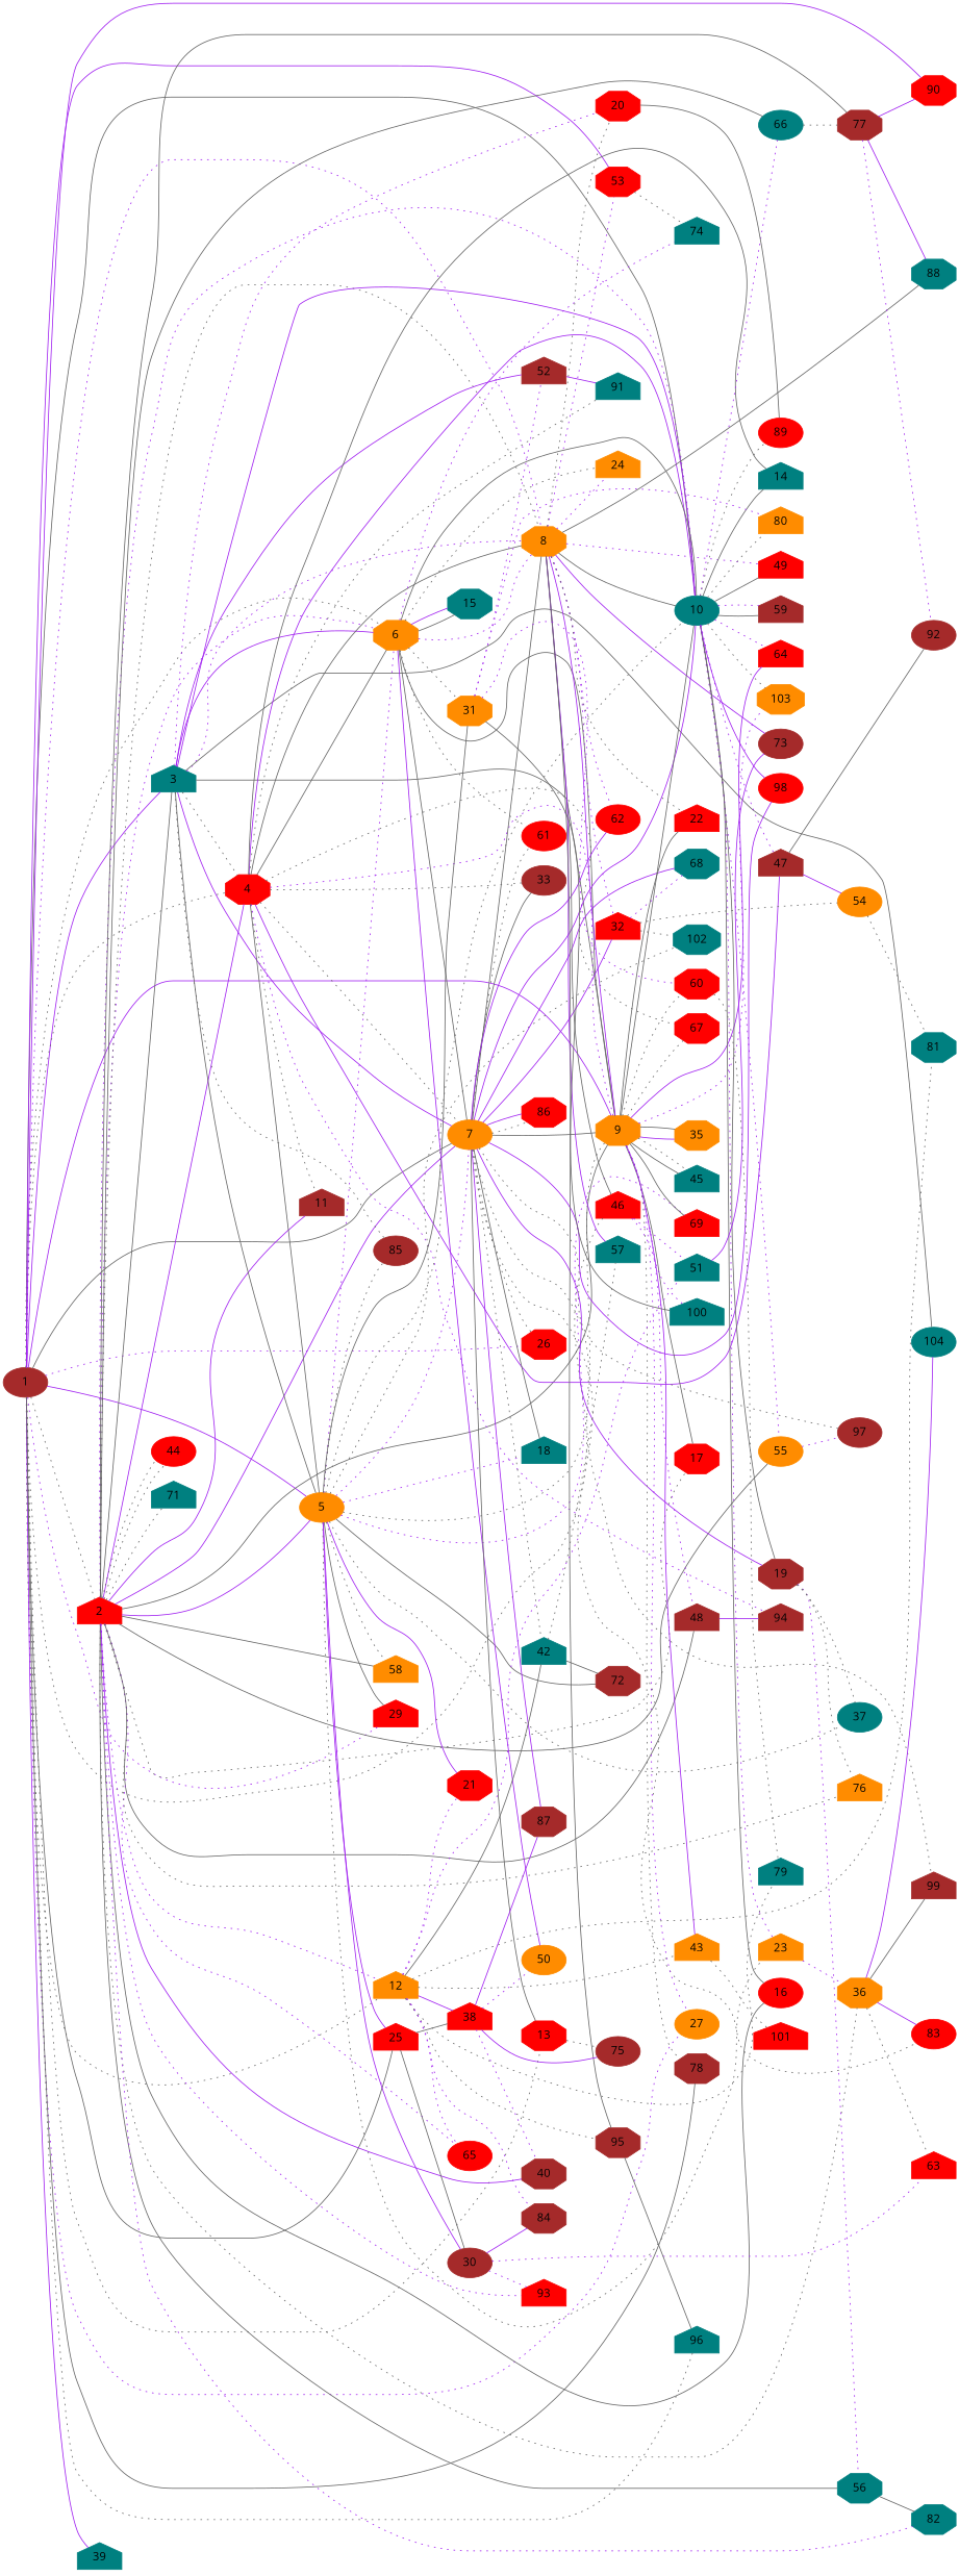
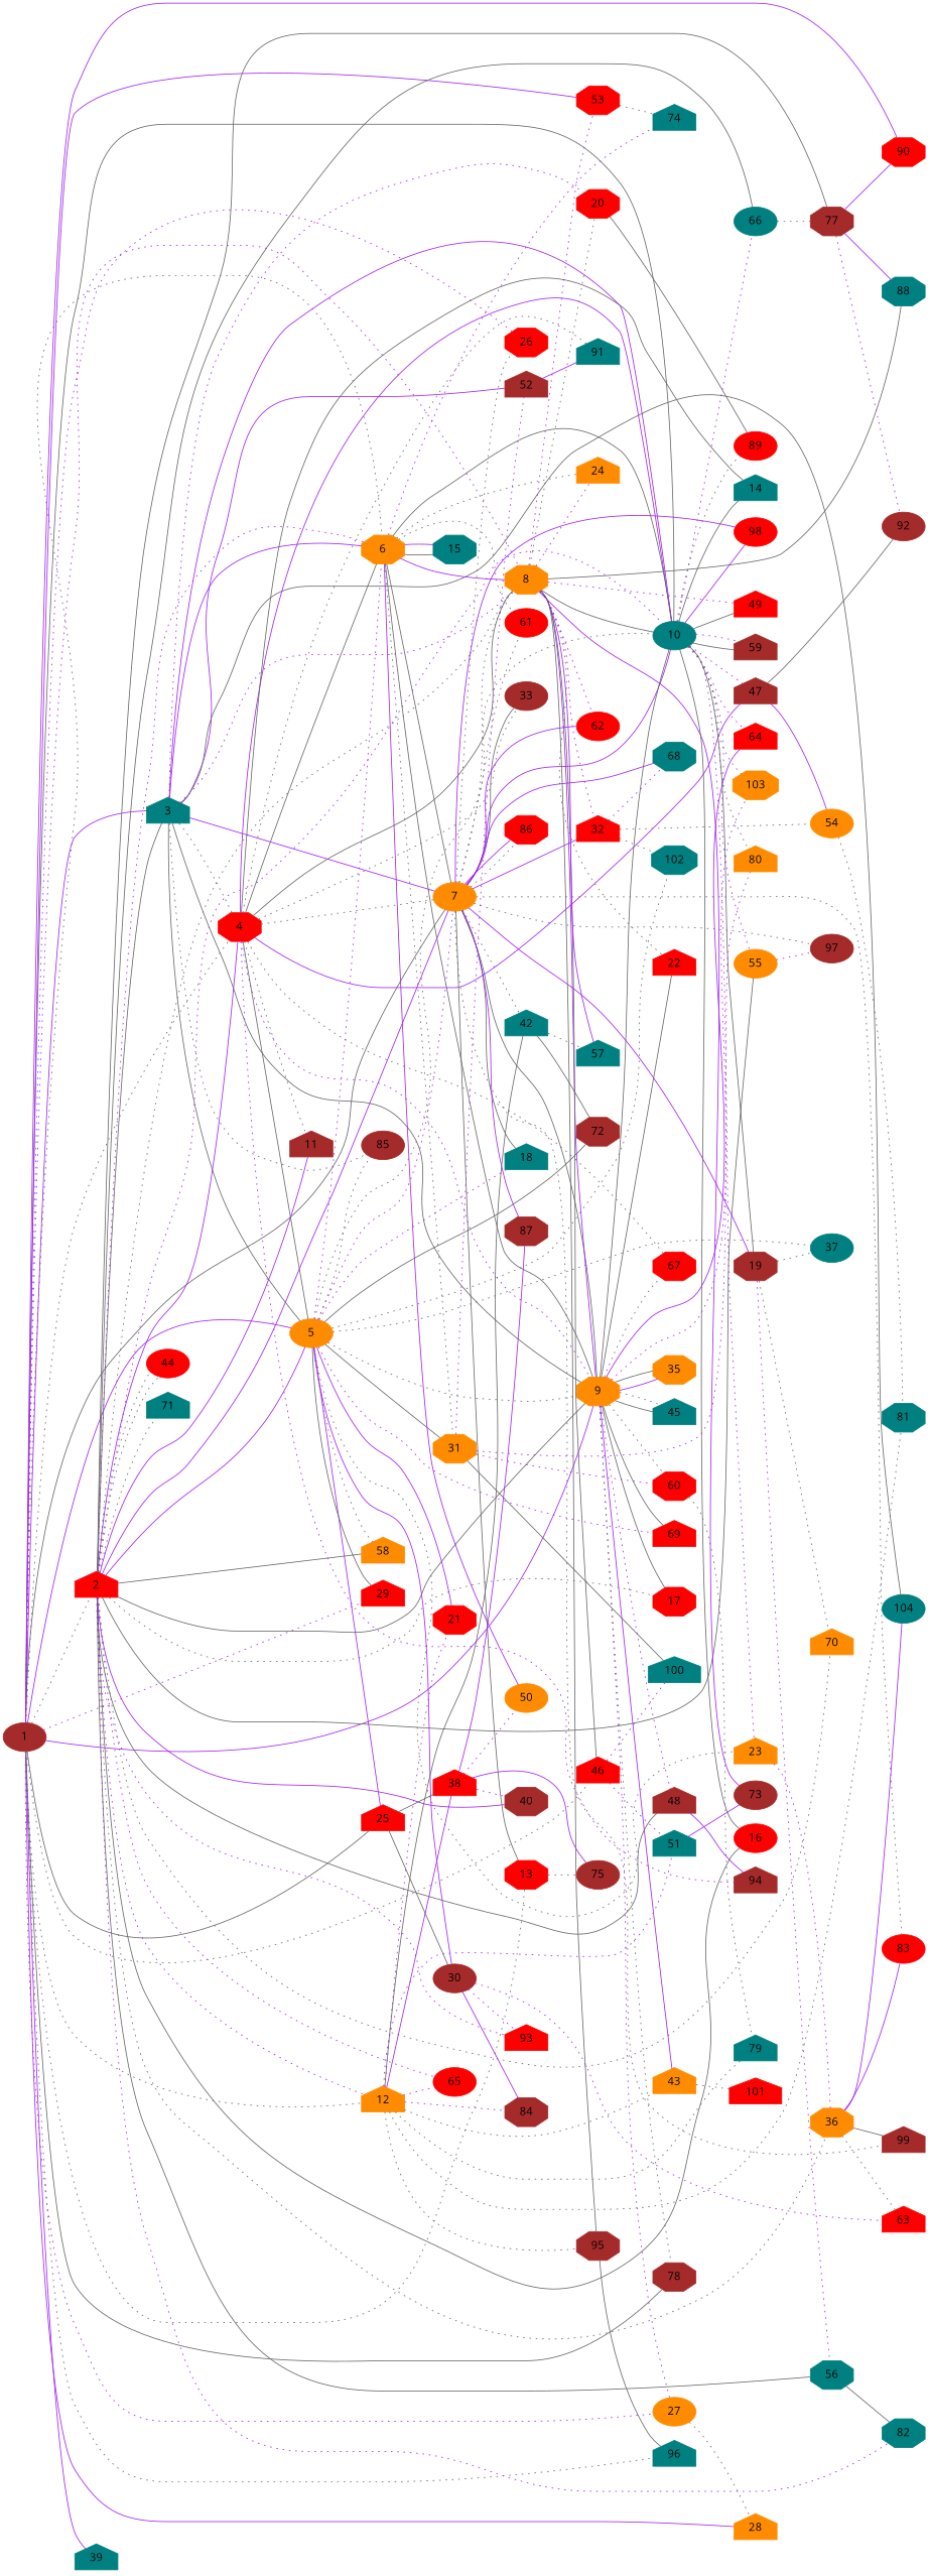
  graph {
    fontname="Open Sans"
    rankdir=LR
    node [color=red fontname="Open Sans" shape=house style=filled]
    edge [color=gray40 fontname="Open Sans" style=dotted]
    1 [color=brown shape=ellipse]
    2
    3 [color=teal]
    4 [shape=octagon]
    5 [color=darkorange shape=ellipse]
    6 [color=darkorange shape=octagon]
    7 [color=darkorange shape=ellipse]
    8 [color=darkorange shape=octagon]
    9 [color=darkorange shape=octagon]
    10 [color=teal shape=ellipse]
    12 [color=darkorange]
    13 [shape=octagon]
    25
    26 [shape=octagon]
    27 [color=darkorange shape=ellipse]
+   28 [color=darkorange]
    29
    39 [color=teal]
    46
    53 [shape=octagon]
    78 [color=brown shape=octagon]
    90 [shape=octagon]
    96 [color=teal]
    11 [color=brown]
    16 [shape=ellipse]
    17 [shape=octagon]
    36 [color=darkorange shape=octagon]
    40 [color=brown shape=octagon]
    44 [shape=ellipse]
    48 [color=brown]
    55 [color=darkorange shape=ellipse]
    56 [color=teal shape=octagon]
    58 [color=darkorange]
    65 [shape=ellipse]
    66 [color=teal shape=ellipse]
    71 [color=teal]
-   76 [color=darkorange]
+   76 [color=darkorange label=70]
    77 [color=brown shape=octagon]
    82 [color=teal shape=octagon]
    93
    20 [shape=octagon]
    52 [color=brown]
    85 [color=brown shape=ellipse]
    104 [color=teal shape=ellipse]
    14 [color=teal]
    33 [color=brown shape=ellipse]
    47 [color=brown]
    67 [shape=octagon]
    91 [color=teal]
    94 [color=brown]
    18 [color=teal]
    21 [shape=octagon]
    23 [color=darkorange]
    30 [color=brown shape=ellipse]
    31 [color=darkorange shape=octagon]
    37 [color=teal shape=ellipse]
    69
    72 [color=brown shape=octagon]
    102 [color=teal shape=octagon]
    15 [color=teal shape=octagon]
    24 [color=darkorange]
    50 [color=darkorange shape=ellipse]
    61 [shape=ellipse]
    74 [color=teal]
    19 [color=brown shape=octagon]
    32
    42 [color=teal]
    62 [shape=ellipse]
    68 [color=teal shape=octagon]
    83 [shape=ellipse]
    86 [shape=octagon]
    87 [color=brown shape=octagon]
    97 [color=brown shape=ellipse]
    98 [shape=ellipse]
    99 [color=brown]
    22
    49
    57 [color=teal]
    73 [color=brown shape=ellipse]
    88 [color=teal shape=octagon]
    95 [color=brown shape=octagon]
    35 [color=darkorange shape=octagon]
    43 [color=darkorange]
    45 [color=teal]
    60 [shape=octagon]
    64
    103 [color=darkorange shape=octagon]
    59 [color=brown]
    80 [color=darkorange]
    89 [shape=ellipse]
    38
    51 [color=teal]
    79 [color=teal]
    81 [color=teal shape=octagon]
    84 [color=brown shape=octagon]
    75 [color=brown shape=ellipse]
    100 [color=teal]
    63
    92 [color=brown shape=ellipse]
    54 [color=darkorange shape=ellipse]
    101
    1 -- 2
    1 -- 3 [color=purple style=solid]
    1 -- 4
    1 -- 5 [color=purple style=solid]
    1 -- 6
    1 -- 7 [style=solid]
    1 -- 8 [color=purple]
    1 -- 9 [color=purple style=solid]
    1 -- 10 [style=solid]
    1 -- 12
    1 -- 13
    1 -- 25 [style=solid]
    1 -- 26 [color=purple]
    1 -- 27 [color=purple]
+   1 -- 28 [color=purple style=solid]
    1 -- 29 [color=purple]
    1 -- 39 [color=purple style=solid]
    1 -- 46
    1 -- 53 [color=purple style=solid]
    1 -- 78 [style=solid]
    1 -- 90 [color=purple style=solid]
    1 -- 96
    2 -- 3 [style=solid]
    2 -- 4 [color=purple style=solid]
    2 -- 5 [color=purple style=solid]
    2 -- 6 [color=purple]
    2 -- 7 [color=purple style=solid]
    2 -- 8
    2 -- 9 [style=solid]
    2 -- 10 [color=purple]
    2 -- 12 [color=purple]
    2 -- 11 [color=purple style=solid]
    2 -- 16 [style=solid]
    2 -- 17
    2 -- 36
    2 -- 40 [color=purple style=solid]
    2 -- 44
    2 -- 44
    2 -- 48 [style=solid]
    2 -- 55 [style=solid]
    2 -- 56 [style=solid]
    2 -- 58 [style=solid]
    2 -- 65 [color=purple]
    2 -- 66 [style=solid]
    2 -- 71
    2 -- 76
    2 -- 77 [style=solid]
    2 -- 82 [color=purple]
    2 -- 93 [color=purple]
    3 -- 4
    3 -- 5 [style=solid]
    3 -- 6 [color=purple style=solid]
    3 -- 7 [color=purple style=solid]
    3 -- 8 [color=purple]
    3 -- 9 [style=solid]
    3 -- 10 [color=purple style=solid]
    3 -- 20 [color=purple]
    3 -- 52 [color=purple style=solid]
    3 -- 85
    3 -- 104 [style=solid]
    4 -- 5 [style=solid]
    4 -- 6 [style=solid]
    4 -- 7
    4 -- 8 [style=solid]
    4 -- 9 [color=purple]
    4 -- 10 [color=purple style=solid]
    4 -- 11
    4 -- 14 [style=solid]
    4 -- 33
    4 -- 47 [color=purple style=solid]
    4 -- 67
    4 -- 91
    4 -- 94 [color=purple]
    5 -- 6 [color=purple]
    5 -- 7 [color=purple]
    5 -- 9
    5 -- 10
    5 -- 25 [color=purple style=solid]
    5 -- 29 [style=solid]
    5 -- 58
    5 -- 85
    5 -- 18 [color=purple]
    5 -- 21 [color=purple style=solid]
    5 -- 23
    5 -- 30 [color=purple style=solid]
    5 -- 31 [style=solid]
    5 -- 37
    5 -- 69 [color=purple]
    5 -- 72 [style=solid]
    5 -- 102
    6 -- 7 [style=solid]
-   6 -- 8 [color=purple]
+   6 -- 8 [color=purple style=solid]
    6 -- 9 [style=solid]
    6 -- 10 [style=solid]
    6 -- 31
    6 -- 15 [style=solid]
    6 -- 15 [color=purple style=solid]
    6 -- 24
    6 -- 50 [color=purple style=solid]
    6 -- 61
    6 -- 74 [color=purple]
-   7 -- 8 [style=solid]
+   7 -- 8
    7 -- 9 [style=solid]
    7 -- 10 [color=purple style=solid]
    7 -- 13 [style=solid]
    7 -- 26
    7 -- 33 [style=solid]
    7 -- 18 [style=solid]
    7 -- 61
    7 -- 19 [color=purple style=solid]
    7 -- 32 [color=purple style=solid]
    7 -- 42
    7 -- 62 [color=purple style=solid]
    7 -- 68 [color=purple style=solid]
    7 -- 83
    7 -- 86
    7 -- 86 [color=purple style=solid]
    7 -- 87 [color=purple style=solid]
    7 -- 97
    7 -- 98 [color=purple style=solid]
    7 -- 99
    8 -- 9 [color=purple style=solid]
    8 -- 10 [style=solid]
    8 -- 46 [style=solid]
    8 -- 53 [color=purple]
    8 -- 20
    8 -- 24 [color=purple]
    8 -- 32 [color=purple]
    8 -- 62 [color=purple]
    8 -- 22
    8 -- 49 [color=purple]
    8 -- 57 [color=purple style=solid]
    8 -- 73 [color=purple style=solid]
    8 -- 88 [style=solid]
    8 -- 95 [style=solid]
    9 -- 10 [style=solid]
    9 -- 27 [color=purple]
    9 -- 78
    9 -- 17 [style=solid]
    9 -- 48 [color=purple]
    9 -- 67
    9 -- 69 [style=solid]
    9 -- 22 [style=solid]
    9 -- 35 [color=purple style=solid]
    9 -- 35 [style=solid]
    9 -- 43 [color=purple style=solid]
    9 -- 45 [style=solid]
    9 -- 45
    9 -- 60
    9 -- 64 [color=purple style=solid]
    9 -- 103 [color=purple]
    10 -- 16 [style=solid]
    10 -- 55 [color=purple]
    10 -- 66 [color=purple]
    10 -- 14 [style=solid]
    10 -- 47 [color=purple]
    10 -- 23 [color=purple]
    10 -- 19 [style=solid]
    10 -- 98 [color=purple style=solid]
    10 -- 49 [style=solid]
    10 -- 64 [color=purple]
    10 -- 103
    10 -- 59 [style=solid]
    10 -- 59 [color=purple]
    10 -- 80
    10 -- 89
    12 -- 65 [color=purple]
    12 -- 21 [color=purple]
    12 -- 42 [style=solid]
    12 -- 95
    12 -- 43
    12 -- 38 [color=purple style=solid]
    12 -- 51 [color=purple]
    12 -- 79
    12 -- 81
    12 -- 84 [color=purple]
    13 -- 75
    25 -- 30 [style=solid]
    25 -- 38 [style=solid]
+   27 -- 28
    46 -- 51 [color=purple]
    46 -- 100 [color=purple]
    53 -- 74
    36 -- 104 [color=purple style=solid]
    36 -- 83 [color=purple style=solid]
    36 -- 99 [style=solid]
    36 -- 63
    48 -- 94 [color=purple style=solid]
    55 -- 97 [color=purple]
    56 -- 82 [style=solid]
    66 -- 77
    77 -- 90 [color=purple style=solid]
    77 -- 88 [color=purple style=solid]
    77 -- 92 [color=purple]
    20 -- 89 [style=solid]
    52 -- 91 [color=purple style=solid]
    47 -- 92 [style=solid]
    47 -- 54 [color=purple style=solid]
    23 -- 36 [color=purple]
    30 -- 93 [color=purple]
    30 -- 84 [color=purple style=solid]
    30 -- 63 [color=purple]
    31 -- 52 [color=purple]
    31 -- 60 [color=purple]
    31 -- 80 [color=purple]
    31 -- 100 [style=solid]
    19 -- 56 [color=purple]
    19 -- 76
    19 -- 37
    32 -- 102
    32 -- 68 [color=purple]
    32 -- 54
    42 -- 72 [style=solid]
    42 -- 57
    95 -- 96 [style=solid]
    43 -- 101
    60 -- 79
    38 -- 40 [color=purple]
    38 -- 50 [color=purple]
    38 -- 87 [color=purple style=solid]
    38 -- 75 [color=purple style=solid]
    51 -- 73 [color=purple style=solid]
    54 -- 81
  }
